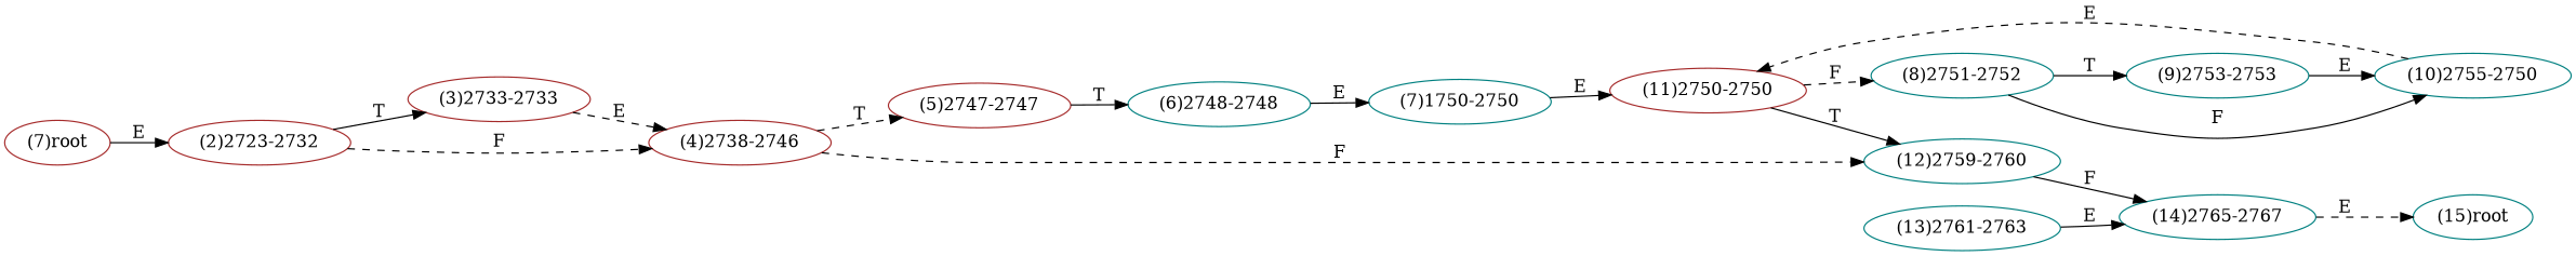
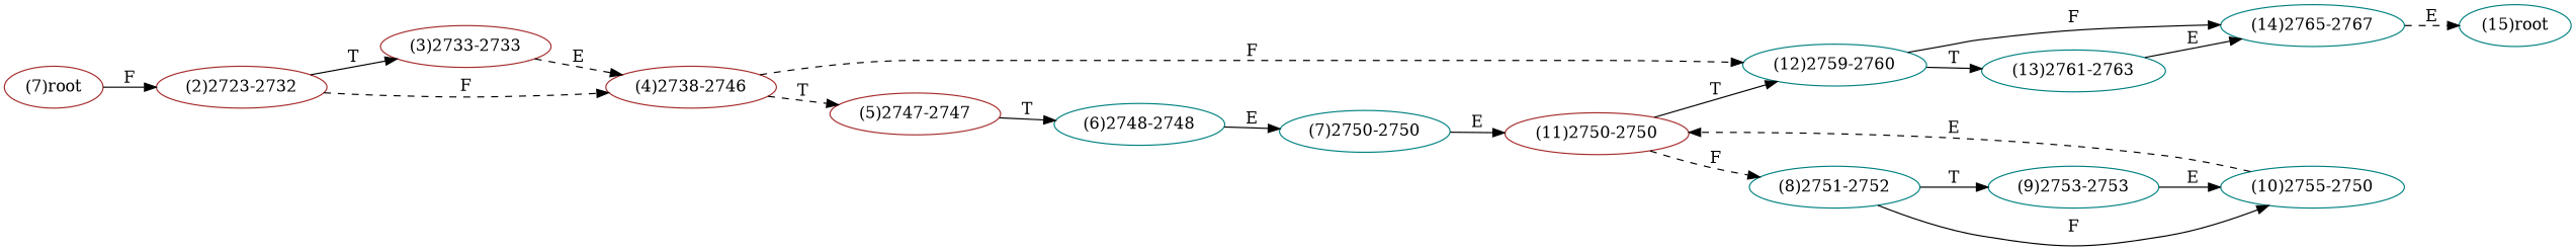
  digraph {
    rankdir=LR
    node [color=teal]
    edge [style=solid]
    n1 [color=brown label="(7)root"]
    n2 [color=brown label="(2)2723-2732"]
    n3 [color=brown label="(3)2733-2733"]
    n4 [color=brown label="(4)2738-2746"]
    n5 [color=brown label="(5)2747-2747"]
    n6 [label="(12)2759-2760"]
    n7 [label="(6)2748-2748"]
    n8 [label="(13)2761-2763"]
    n9 [label="(14)2765-2767"]
-   n10 [label="(7)1750-2750"]
+   n10 [label="(7)2750-2750"]
    n11 [color=brown label="(11)2750-2750"]
    n12 [label="(8)2751-2752"]
    n13 [label="(9)2753-2753"]
    n14 [label="(10)2755-2750"]
    n15 [label="(15)root"]
-   n1 -> n2 [label=E]
+   n1 -> n2 [label=F]
    n2 -> n3 [label=T]
    n2 -> n4 [label=F style=dashed]
    n3 -> n4 [label=E style=dashed]
    n4 -> n5 [label=T style=dashed]
    n4 -> n6 [label=F style=dashed]
    n5 -> n7 [label=T]
+   n6 -> n8 [label=T]
    n6 -> n9 [label=F]
    n7 -> n10 [label=E]
    n8 -> n9 [label=E]
    n9 -> n15 [label=E style=dashed]
    n10 -> n11 [label=E]
    n11 -> n6 [label=T]
    n11 -> n12 [label=F style=dashed]
    n12 -> n13 [label=T]
    n12 -> n14 [label=F]
    n13 -> n14 [label=E]
    n14 -> n11 [label=E style=dashed]
  }
